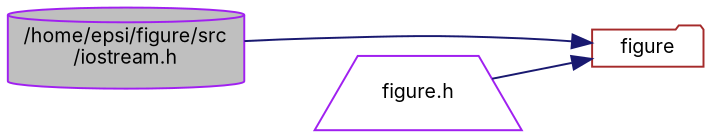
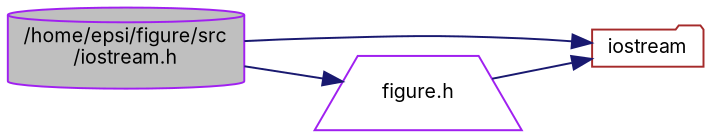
  digraph {
    fontname=Inter
    rankdir=LR
    node [color=purple fillcolor=white fontname=Inter fontsize=10 style=filled]
    edge [color=midnightblue fontname=Inter fontsize=10 labelfontname=Helvetica labelfontsize=10 style=solid]
    n1 [fillcolor=grey75 fontcolor=black height=0.2 label="/home/epsi/figure/src\l/iostream.h" shape=cylinder width=0.4]
-   n2 [color=brown height=0.2 label=figure shape=folder width=0.4]
+   n2 [color=brown height=0.2 label=iostream shape=folder width=0.4]
    n3 [height=0.2 label="figure.h" shape=trapezium width=0.4]
    n1 -> n2
+   n1 -> n3
    n3 -> n2
  }
